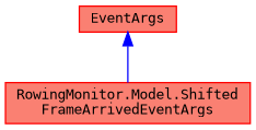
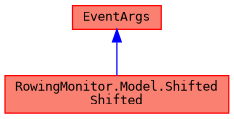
  digraph {
    fontname="DejaVu Sans Mono"
    node [color=red fillcolor=salmon fontname="DejaVu Sans Mono" fontsize=10 shape=record style=filled]
-   n1 [fontcolor=black height=0.2 label="RowingMonitor.Model.Shifted\lFrameArrivedEventArgs" width=0.4]
+   n1 [fontcolor=black height=0.2 label="RowingMonitor.Model.Shifted\lShifted" width=0.4]
    n2 [height=0.2 label=EventArgs width=0.4]
    n2 -> n1 [color=blue dir=back fontname="DejaVu Sans Mono" fontsize=10 labelfontname=Helvetica labelfontsize=10 style=solid]
  }
